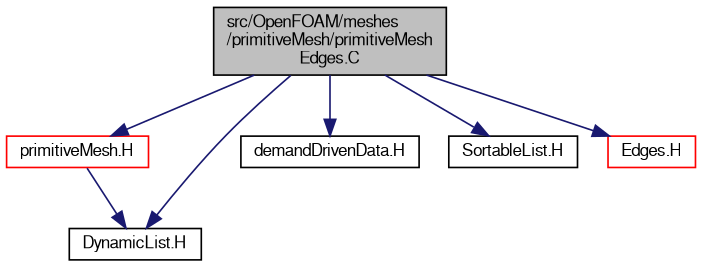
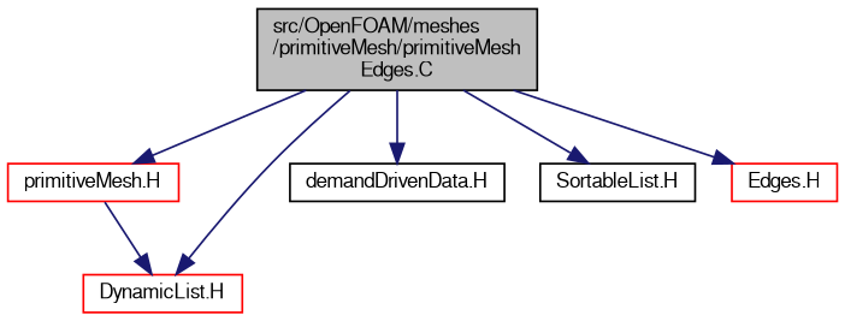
  digraph {
    node [color=black fontname=FreeSans fontsize=10 shape=record]
    edge [color=midnightblue fontname=FreeSans fontsize=10 labelfontname=FreeSans labelfontsize=10 style=solid]
    n1 [fillcolor=grey75 fontcolor=black height=0.2 label="src/OpenFOAM/meshes\l/primitiveMesh/primitiveMesh\lEdges.C" style=filled width=0.4]
    n2 [color=red height=0.2 label="primitiveMesh.H" width=0.4]
-   n3 [height=0.2 label="DynamicList.H" width=0.4]
+   n3 [color=red height=0.2 label="DynamicList.H" width=0.4]
    n4 [height=0.2 label="demandDrivenData.H" width=0.4]
    n5 [height=0.2 label="SortableList.H" width=0.4]
    n6 [color=red height=0.2 label="Edges.H" width=0.4]
    n1 -> n2
    n1 -> n3
    n1 -> n4
    n1 -> n5
    n1 -> n6
    n2 -> n3
  }
